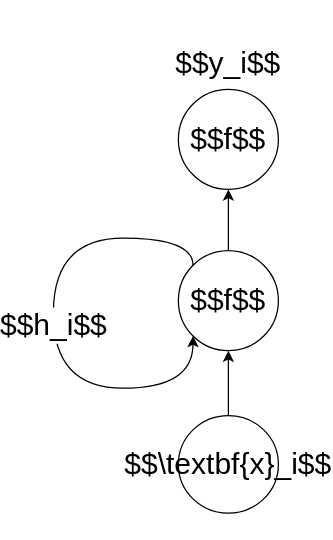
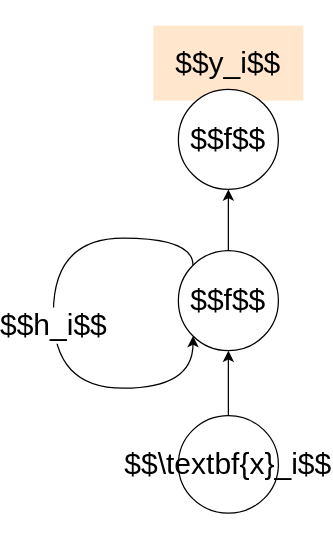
  <mxCell id="0" />
  <mxCell id="1" parent="0" />
- <mxCell id="2" value="&lt;font style=&quot;font-size: 24px;&quot;&gt;$$y_i$$&lt;/font&gt;" style="rounded=0;whiteSpace=wrap;html=1;strokeColor=none;" parent="1" vertex="1"><mxGeometry x="100" y="20" width="120" height="60" as="geometry" /></mxCell>
+ <mxCell id="2" value="&lt;font style=&quot;font-size: 24px;&quot;&gt;$$y_i$$&lt;/font&gt;" style="rounded=0;whiteSpace=wrap;html=1;strokeColor=none;fillColor=#ffe6cc;" parent="1" vertex="1"><mxGeometry x="100" y="20" width="120" height="60" as="geometry" /></mxCell>
  <mxCell id="3" style="edgeStyle=orthogonalEdgeStyle;rounded=0;orthogonalLoop=1;jettySize=auto;html=1;exitX=0.5;exitY=0;exitDx=0;exitDy=0;entryX=0.5;entryY=1;entryDx=0;entryDy=0;" parent="1" source="4" target="8" edge="1"><mxGeometry relative="1" as="geometry" /></mxCell>
  <mxCell id="4" value="&lt;div style=&quot;font-size: 24px;&quot;&gt;&lt;font style=&quot;font-size: 24px;&quot;&gt;$$\textbf{x}_i$$&lt;/font&gt;&lt;/div&gt;" style="ellipse;whiteSpace=wrap;html=1;aspect=fixed;" parent="1" vertex="1"><mxGeometry x="120" y="332" width="80" height="78" as="geometry" /></mxCell>
  <mxCell id="5" value="&lt;font style=&quot;font-size: 24px;&quot;&gt;$$f$$&lt;/font&gt;" style="ellipse;whiteSpace=wrap;html=1;aspect=fixed;" parent="1" vertex="1"><mxGeometry x="120" y="71" width="80" height="80" as="geometry" /></mxCell>
  <mxCell id="6" style="edgeStyle=orthogonalEdgeStyle;rounded=0;orthogonalLoop=1;jettySize=auto;html=1;exitX=0.5;exitY=0;exitDx=0;exitDy=0;" parent="1" source="8" edge="1"><mxGeometry relative="1" as="geometry"><mxPoint x="160" y="210" as="targetPoint" /></mxGeometry></mxCell>
  <mxCell id="7" value="" style="edgeStyle=orthogonalEdgeStyle;rounded=0;orthogonalLoop=1;jettySize=auto;html=1;fontSize=24;exitX=0.5;exitY=0;exitDx=0;exitDy=0;entryX=0.5;entryY=1;entryDx=0;entryDy=0;" parent="1" source="8" target="5" edge="1"><mxGeometry relative="1" as="geometry"><mxPoint x="304" y="250" as="targetPoint" /></mxGeometry></mxCell>
  <mxCell id="8" value="&lt;div&gt;&lt;font style=&quot;font-size: 24px;&quot;&gt;$$f$$&lt;/font&gt;&lt;/div&gt;" style="ellipse;whiteSpace=wrap;html=1;aspect=fixed;" parent="1" vertex="1"><mxGeometry x="120" y="200" width="80" height="80" as="geometry" /></mxCell>
  <mxCell id="9" value="$$h_i$$" style="edgeStyle=orthogonalEdgeStyle;rounded=0;orthogonalLoop=1;jettySize=auto;html=1;exitX=0;exitY=0;exitDx=0;exitDy=0;entryX=0;entryY=1;entryDx=0;entryDy=0;curved=1;fontSize=24;" edge="1" parent="1" source="8" target="8"><mxGeometry relative="1" as="geometry"><Array as="points"><mxPoint x="132" y="190" /><mxPoint x="20" y="190" /><mxPoint x="20" y="310" /><mxPoint x="132" y="310" /></Array></mxGeometry></mxCell>
